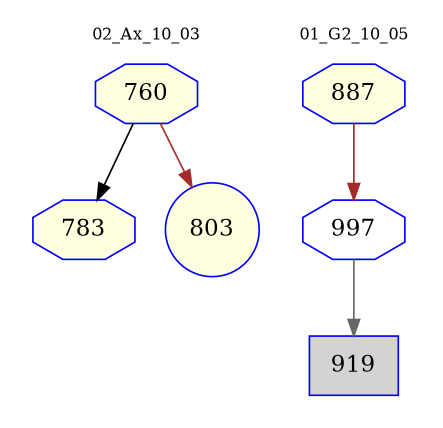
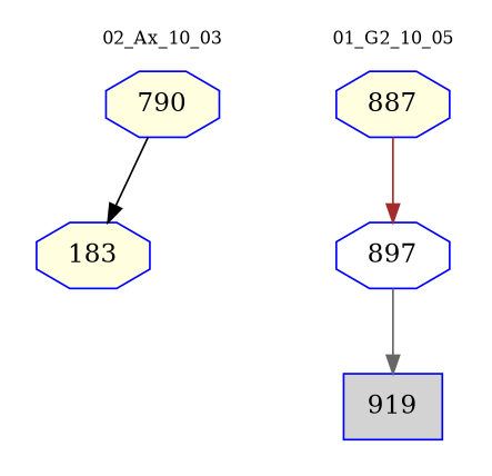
  digraph {
    node [color=blue fillcolor=lightyellow shape=octagon style=filled]
    edge [color=brown]
-   n1 [label=760]
-   n2 [label=783]
-   n3 [label=803 shape=circle]
-   n4 [fillcolor=white label=997]
+   n1 [label=790]
+   n2 [label=183]
+   n4 [fillcolor=white label=897]
    n5 [label=887]
    n6 [fillcolor=lightgrey label=919 shape=box]
    subgraph cluster_1 {
      color=white
      fontsize=10
      label="02_Ax_10_03"
      n1
      n2
-     n3
    }
    subgraph cluster_2 {
      color=white
      fontsize=10
      label="01_G2_10_05"
      n4
      n5
      n6
    }
    n1 -> n2 [color=black]
-   n1 -> n3
    n4 -> n6 [color=gray40]
    n5 -> n4
  }
